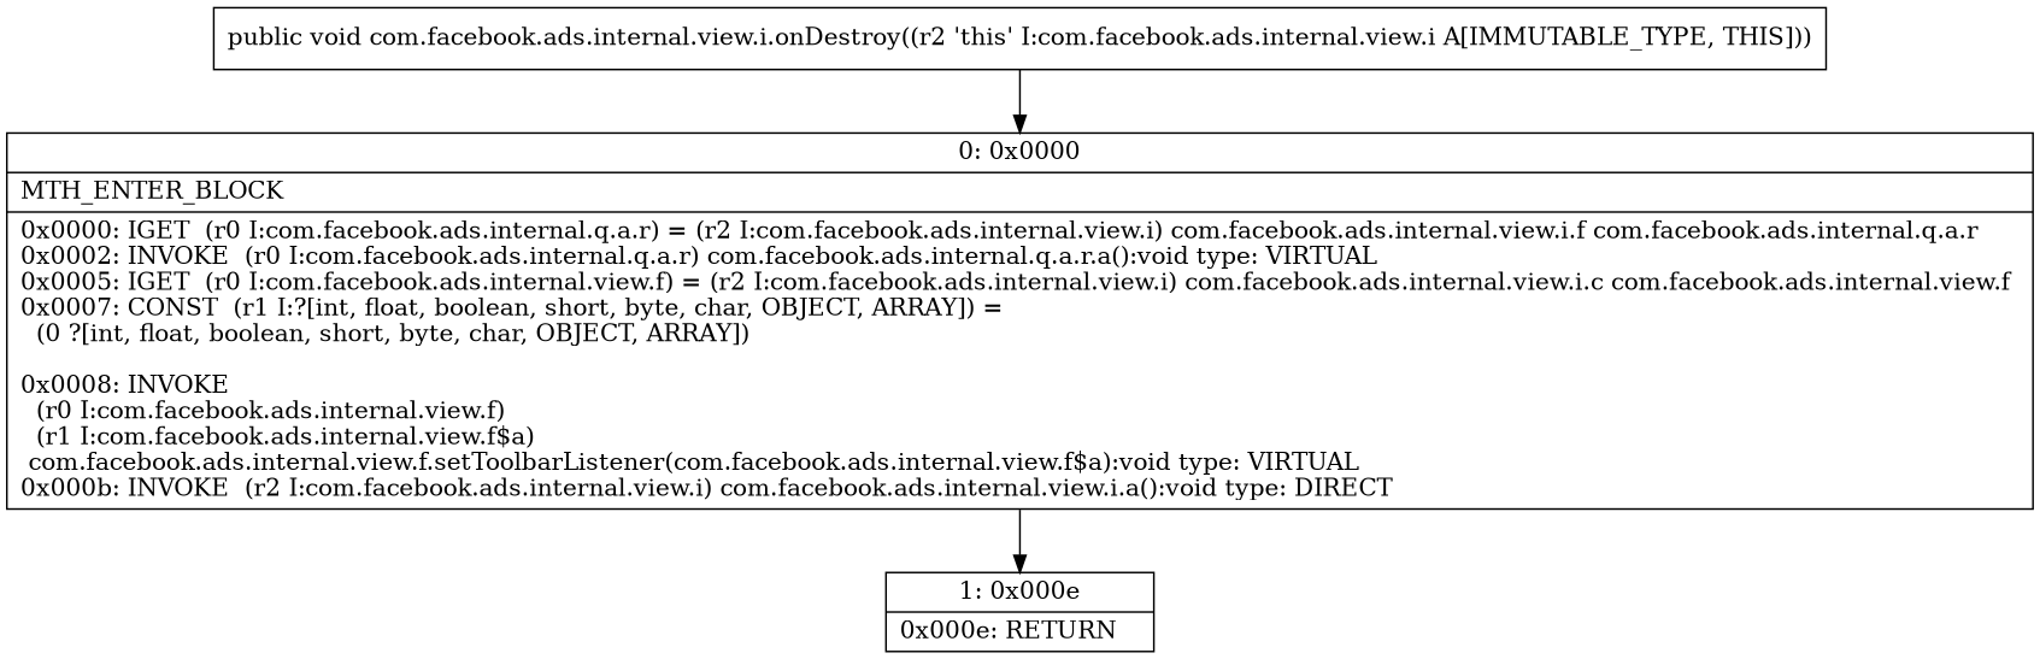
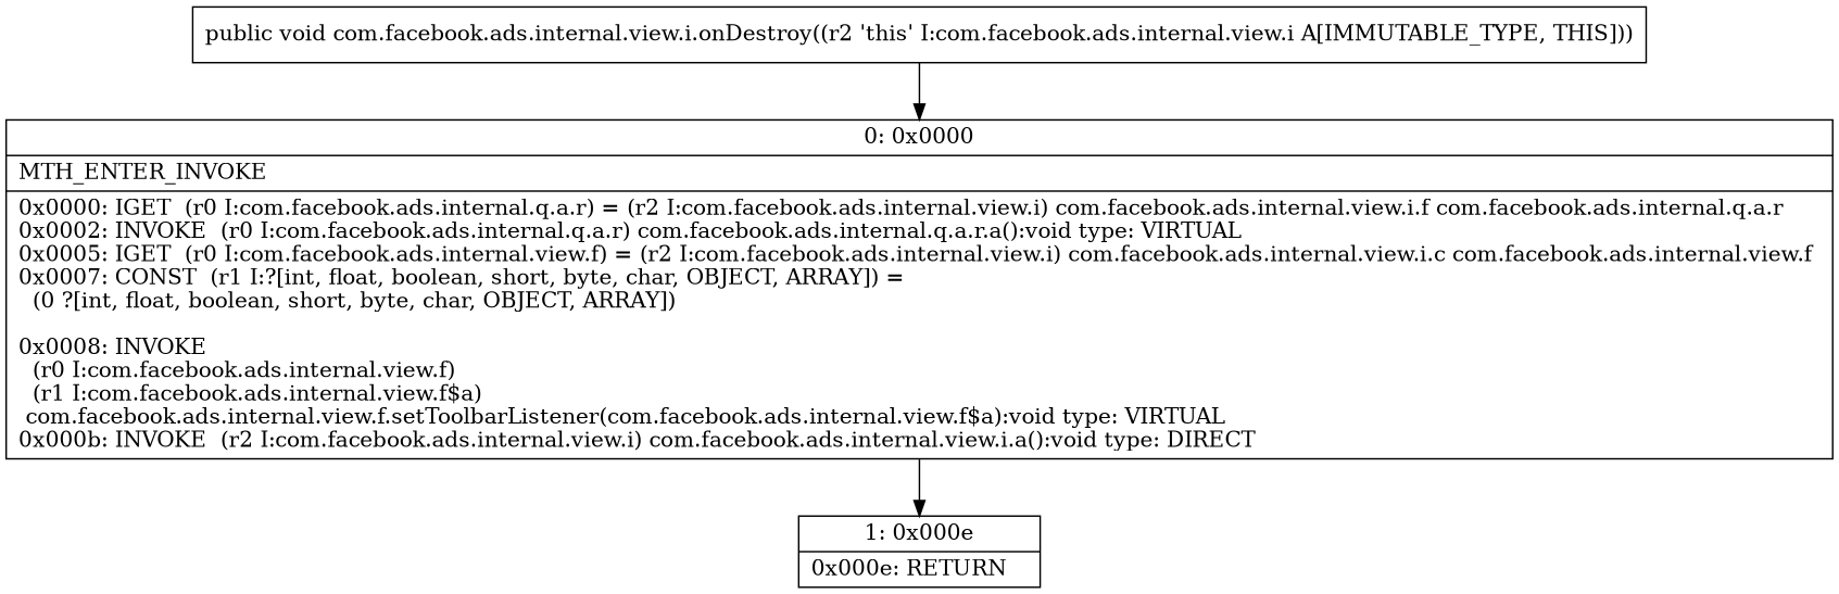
  digraph {
    node [shape=record]
-   n1 [label="{0\:\ 0x0000|MTH_ENTER_BLOCK\l|0x0000: IGET  (r0 I:com.facebook.ads.internal.q.a.r) = (r2 I:com.facebook.ads.internal.view.i) com.facebook.ads.internal.view.i.f com.facebook.ads.internal.q.a.r \l0x0002: INVOKE  (r0 I:com.facebook.ads.internal.q.a.r) com.facebook.ads.internal.q.a.r.a():void type: VIRTUAL \l0x0005: IGET  (r0 I:com.facebook.ads.internal.view.f) = (r2 I:com.facebook.ads.internal.view.i) com.facebook.ads.internal.view.i.c com.facebook.ads.internal.view.f \l0x0007: CONST  (r1 I:?[int, float, boolean, short, byte, char, OBJECT, ARRAY]) = \l  (0 ?[int, float, boolean, short, byte, char, OBJECT, ARRAY])\l \l0x0008: INVOKE  \l  (r0 I:com.facebook.ads.internal.view.f)\l  (r1 I:com.facebook.ads.internal.view.f$a)\l com.facebook.ads.internal.view.f.setToolbarListener(com.facebook.ads.internal.view.f$a):void type: VIRTUAL \l0x000b: INVOKE  (r2 I:com.facebook.ads.internal.view.i) com.facebook.ads.internal.view.i.a():void type: DIRECT \l}"]
+   n1 [label="{0\:\ 0x0000|MTH_ENTER_INVOKE\l|0x0000: IGET  (r0 I:com.facebook.ads.internal.q.a.r) = (r2 I:com.facebook.ads.internal.view.i) com.facebook.ads.internal.view.i.f com.facebook.ads.internal.q.a.r \l0x0002: INVOKE  (r0 I:com.facebook.ads.internal.q.a.r) com.facebook.ads.internal.q.a.r.a():void type: VIRTUAL \l0x0005: IGET  (r0 I:com.facebook.ads.internal.view.f) = (r2 I:com.facebook.ads.internal.view.i) com.facebook.ads.internal.view.i.c com.facebook.ads.internal.view.f \l0x0007: CONST  (r1 I:?[int, float, boolean, short, byte, char, OBJECT, ARRAY]) = \l  (0 ?[int, float, boolean, short, byte, char, OBJECT, ARRAY])\l \l0x0008: INVOKE  \l  (r0 I:com.facebook.ads.internal.view.f)\l  (r1 I:com.facebook.ads.internal.view.f$a)\l com.facebook.ads.internal.view.f.setToolbarListener(com.facebook.ads.internal.view.f$a):void type: VIRTUAL \l0x000b: INVOKE  (r2 I:com.facebook.ads.internal.view.i) com.facebook.ads.internal.view.i.a():void type: DIRECT \l}"]
    n2 [label="{1\:\ 0x000e|0x000e: RETURN   \l}"]
    n3 [label="{public void com.facebook.ads.internal.view.i.onDestroy((r2 'this' I:com.facebook.ads.internal.view.i A[IMMUTABLE_TYPE, THIS])) }"]
    n1 -> n2
    n3 -> n1
  }
